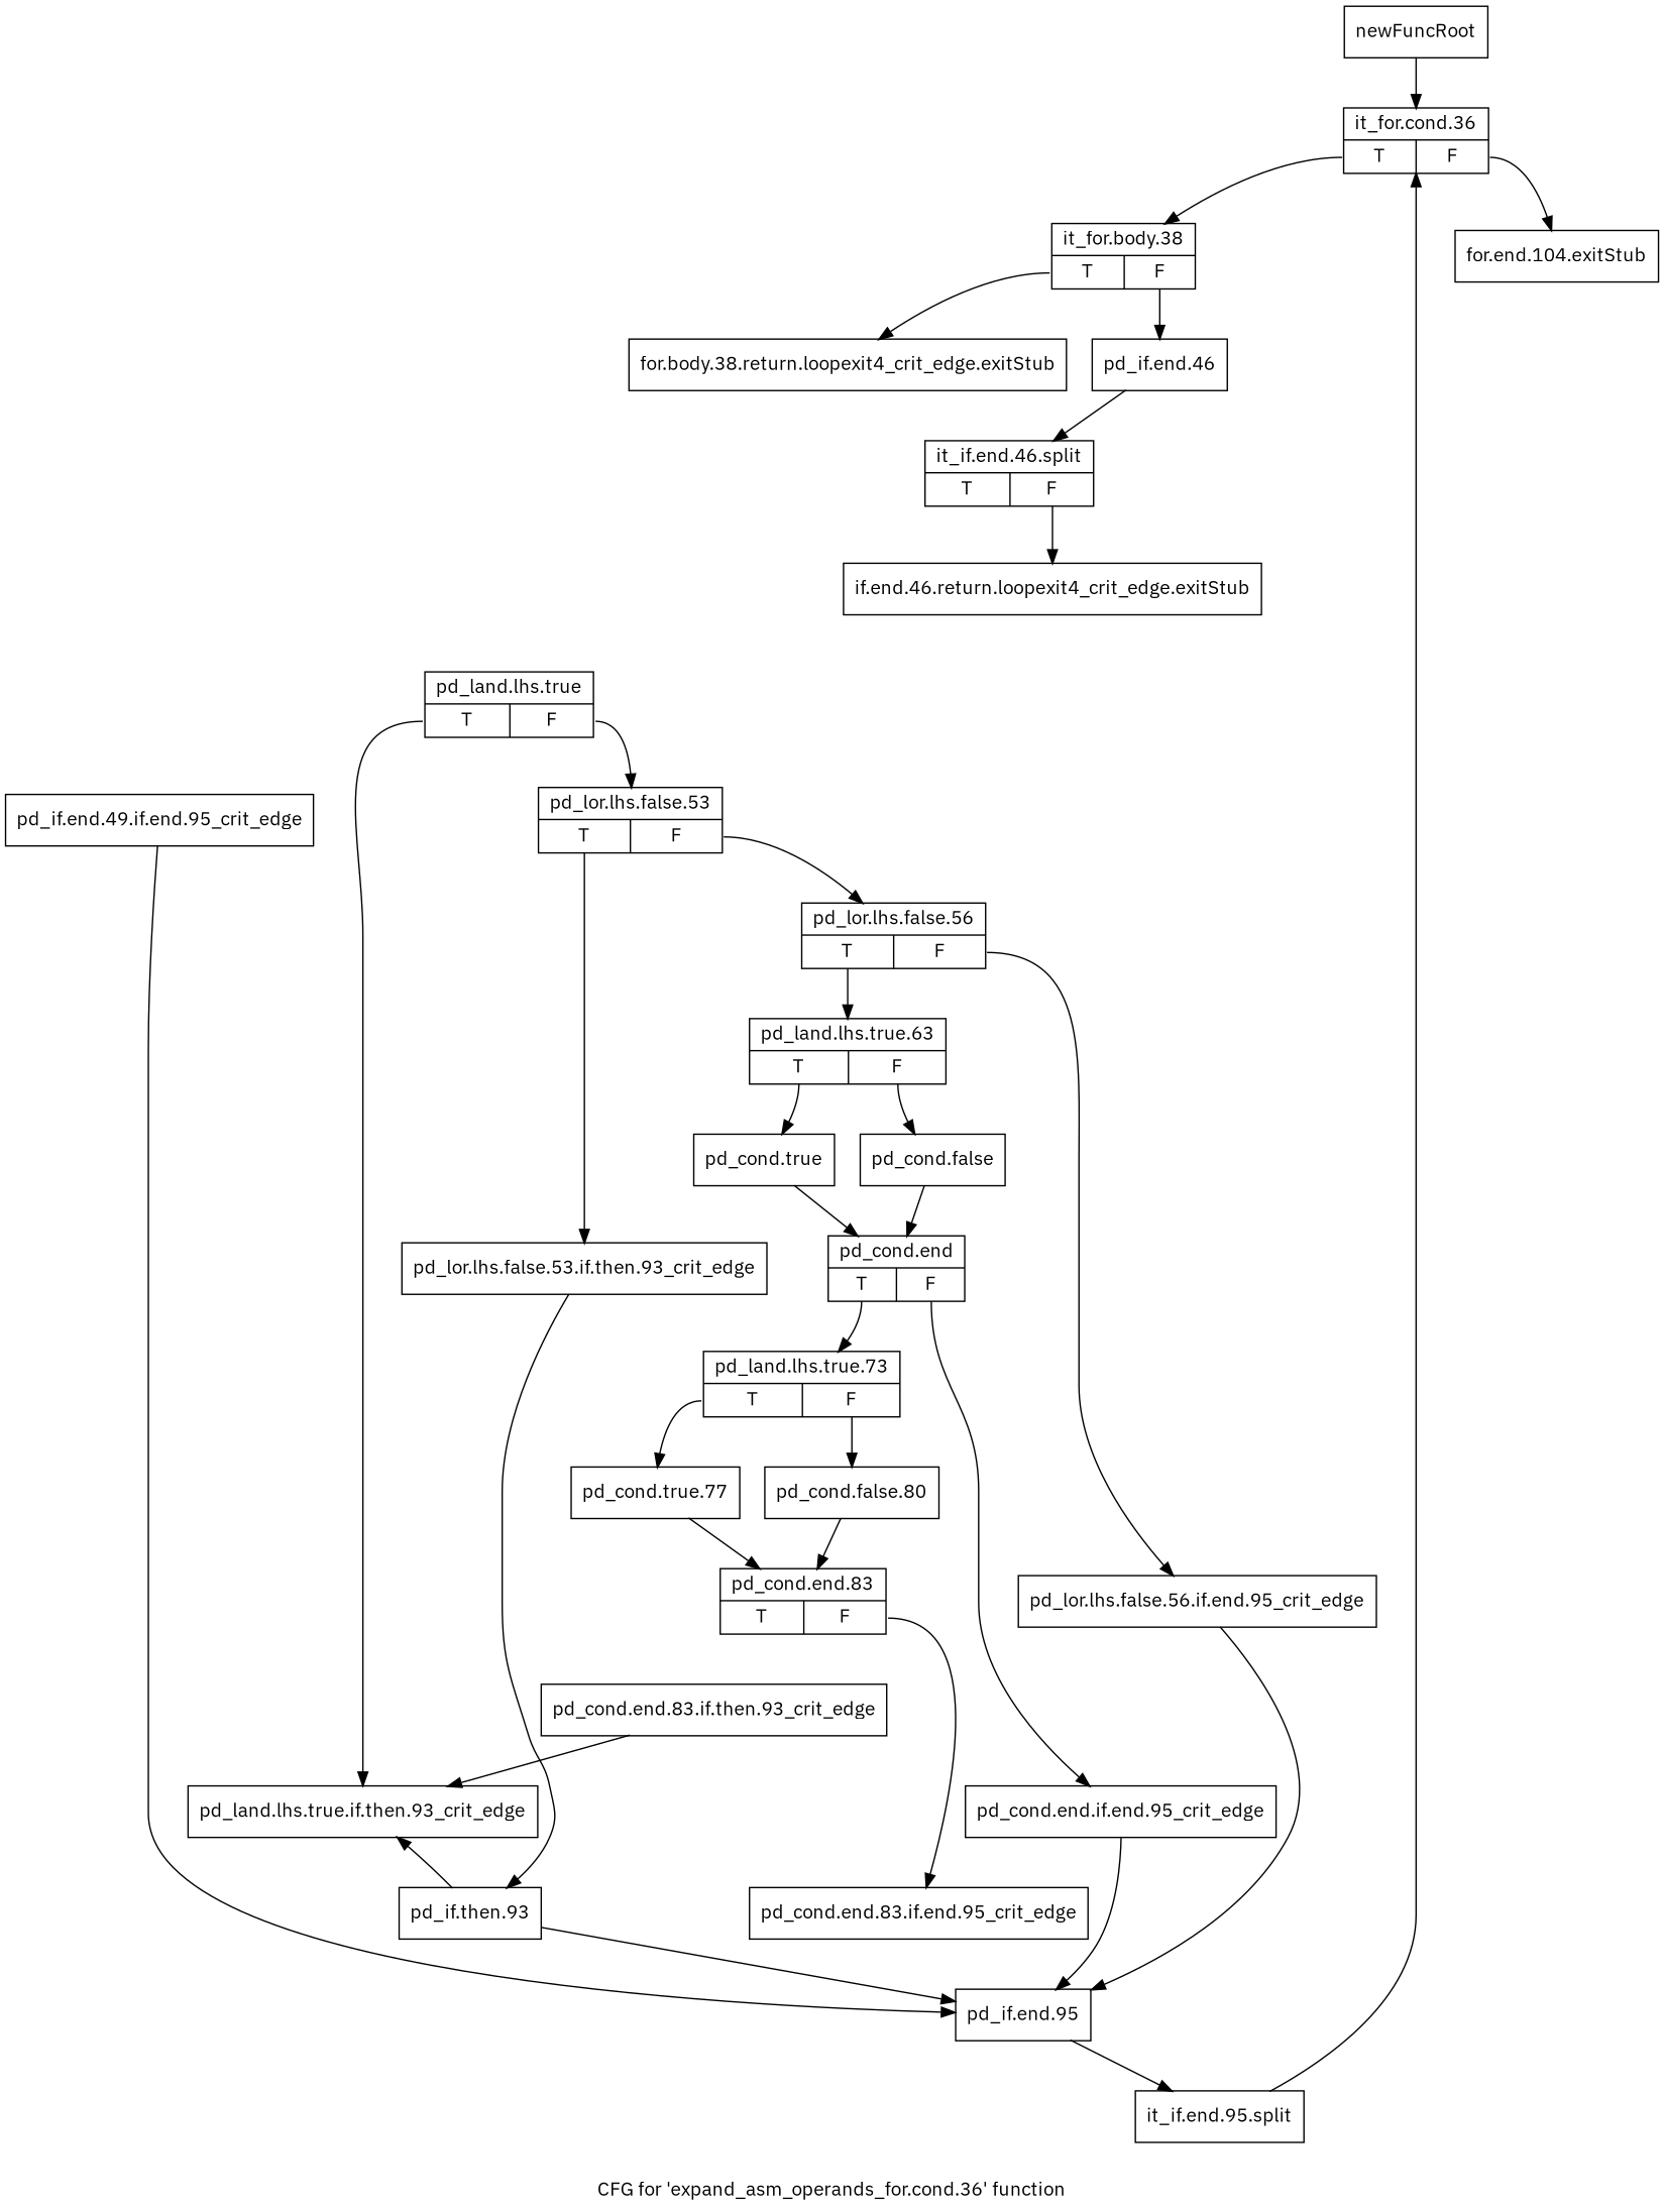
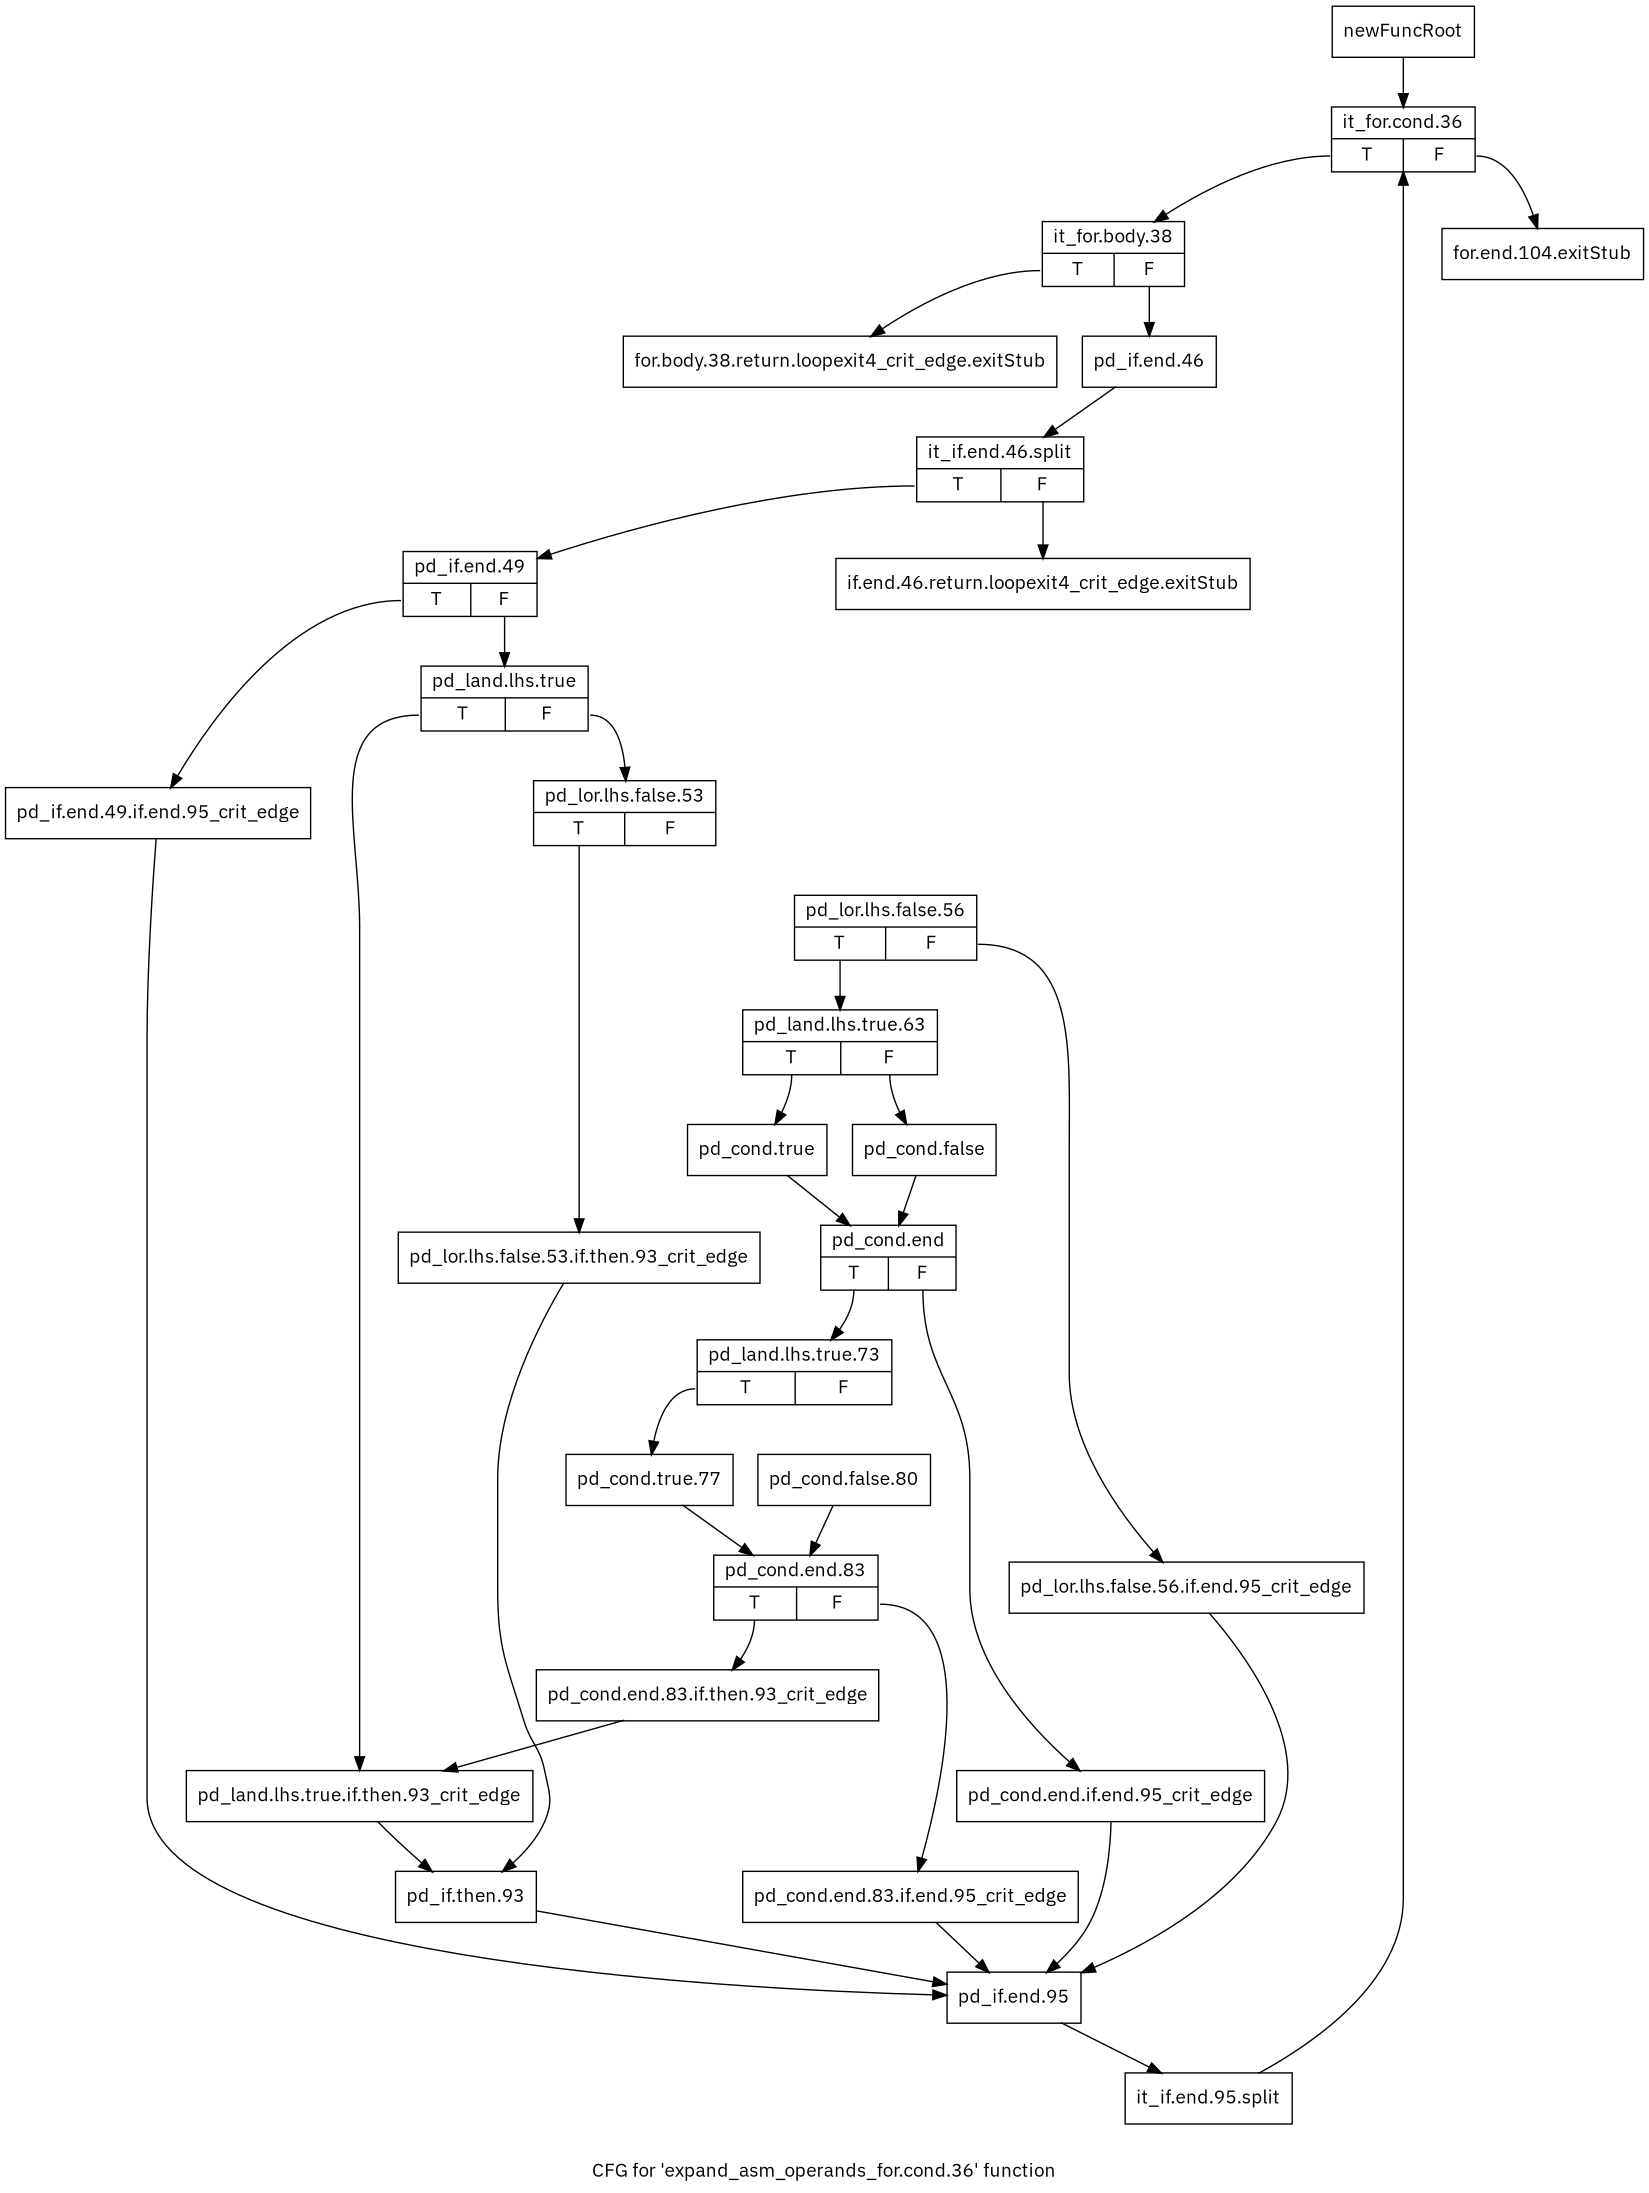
  digraph {
    fontname="IBM Plex Sans"
    label="CFG for 'expand_asm_operands_for.cond.36' function"
    node [fontname="IBM Plex Sans" shape=record]
    edge [fontname="IBM Plex Sans"]
    n1 [label="{newFuncRoot}"]
    n2 [label="{it_for.cond.36|{<s0>T|<s1>F}}"]
    n3 [label="{for.end.104.exitStub}"]
    n4 [label="{it_for.body.38|{<s0>T|<s1>F}}"]
    n5 [label="{for.body.38.return.loopexit4_crit_edge.exitStub}"]
    n6 [label="{pd_if.end.46}"]
    n7 [label="{if.end.46.return.loopexit4_crit_edge.exitStub}"]
    n8 [label="{it_if.end.46.split|{<s0>T|<s1>F}}"]
+   n9 [label="{pd_if.end.49|{<s0>T|<s1>F}}"]
    n10 [label="{pd_if.end.49.if.end.95_crit_edge}"]
    n11 [label="{pd_land.lhs.true|{<s0>T|<s1>F}}"]
    n12 [label="{pd_if.end.95}"]
    n13 [label="{pd_land.lhs.true.if.then.93_crit_edge}"]
    n14 [label="{pd_lor.lhs.false.53|{<s0>T|<s1>F}}"]
    n15 [label="{it_if.end.95.split}"]
    n16 [label="{pd_if.then.93}"]
    n17 [label="{pd_lor.lhs.false.53.if.then.93_crit_edge}"]
    n18 [label="{pd_lor.lhs.false.56|{<s0>T|<s1>F}}"]
    n19 [label="{pd_land.lhs.true.63|{<s0>T|<s1>F}}"]
    n20 [label="{pd_lor.lhs.false.56.if.end.95_crit_edge}"]
    n21 [label="{pd_cond.true}"]
    n22 [label="{pd_cond.false}"]
    n23 [label="{pd_cond.end|{<s0>T|<s1>F}}"]
    n24 [label="{pd_land.lhs.true.73|{<s0>T|<s1>F}}"]
    n25 [label="{pd_cond.end.if.end.95_crit_edge}"]
    n26 [label="{pd_cond.true.77}"]
    n27 [label="{pd_cond.false.80}"]
    n28 [label="{pd_cond.end.83|{<s0>T|<s1>F}}"]
    n29 [label="{pd_cond.end.83.if.then.93_crit_edge}"]
    n30 [label="{pd_cond.end.83.if.end.95_crit_edge}"]
    n1 -> n2
    n2 -> n3 [tailport=s1]
    n2 -> n4 [tailport=s0]
    n4 -> n5 [tailport=s0]
    n4 -> n6 [tailport=s1]
    n6 -> n8
    n8 -> n7 [tailport=s1]
+   n8 -> n9 [tailport=s0]
+   n9 -> n10 [tailport=s0]
+   n9 -> n11 [tailport=s1]
    n10 -> n12
    n11 -> n13 [tailport=s0]
    n11 -> n14 [tailport=s1]
    n12 -> n15
-   n16 -> n13
+   n13 -> n16
    n14 -> n17 [tailport=s0]
-   n14 -> n18 [tailport=s1]
    n15 -> n2
    n16 -> n12
    n17 -> n16
    n18 -> n19 [tailport=s0]
    n18 -> n20 [tailport=s1]
    n19 -> n21 [tailport=s0]
    n19 -> n22 [tailport=s1]
    n20 -> n12
    n21 -> n23
    n22 -> n23
    n23 -> n24 [tailport=s0]
    n23 -> n25 [tailport=s1]
    n24 -> n26 [tailport=s0]
-   n24 -> n27 [tailport=s1]
    n25 -> n12
    n26 -> n28
    n27 -> n28
+   n28 -> n29 [tailport=s0]
    n28 -> n30 [tailport=s1]
    n29 -> n13
+   n30 -> n12
  }
